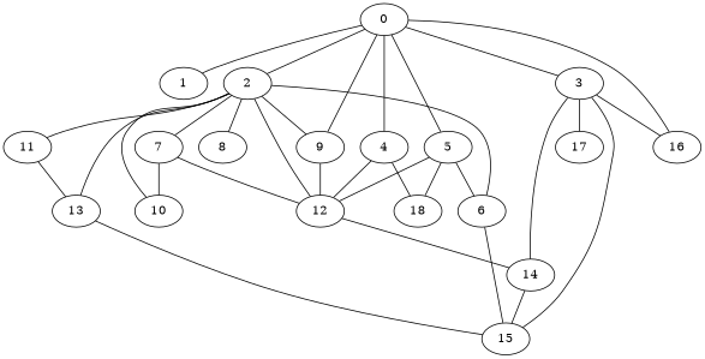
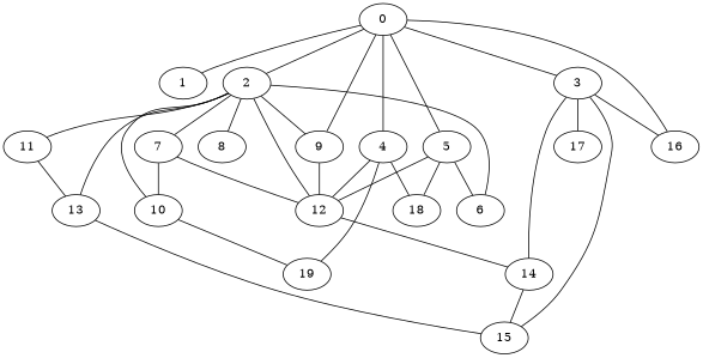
  graph {
    0
    1
    2
    3
    4
    5
    9
    16
    6
    7
    8
    10
    11
    12
    13
    17
    14
    15
    18
+   19
    0 -- 1
    0 -- 2
    0 -- 3
    0 -- 4
    0 -- 5
    0 -- 9
    0 -- 16
    2 -- 9
    2 -- 6
    2 -- 7
    2 -- 8
    2 -- 10
    2 -- 11
    2 -- 12
    2 -- 13
    3 -- 16
    3 -- 17
    3 -- 14
    3 -- 15
    4 -- 12
    4 -- 18
+   4 -- 19
    5 -- 6
    5 -- 12
    5 -- 18
    9 -- 12
-   6 -- 15
    7 -- 10
    7 -- 12
+   10 -- 19
    11 -- 13
    12 -- 14
    13 -- 15
    14 -- 15
  }
